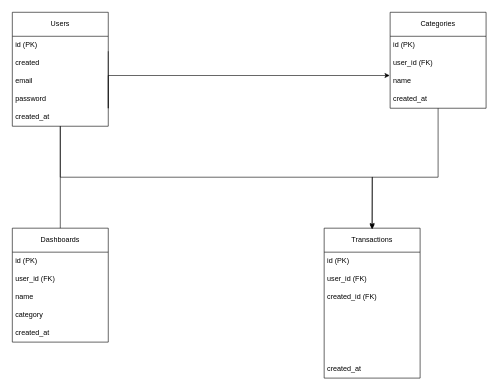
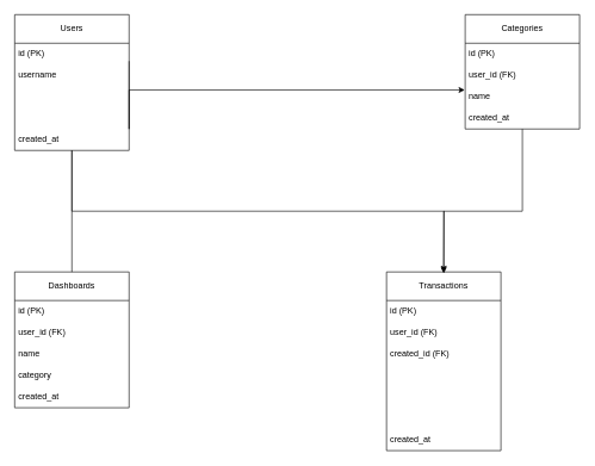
  <mxCell id="0" />
  <mxCell id="1" parent="0" />
  <mxCell id="2" value="Users" style="shape=swimlane;whiteSpace=wrap;html=1;" parent="1" vertex="1"><mxGeometry x="20" y="20" width="160" height="190" as="geometry" /></mxCell>
- <mxCell id="3" value="&amp;nbsp;created" style="text;html=1;whiteSpace=wrap;" parent="2" vertex="1"><mxGeometry y="70" width="160" height="30" as="geometry" /></mxCell>
- <mxCell id="4" value="&amp;nbsp;email" style="text;html=1;whiteSpace=wrap;" parent="2" vertex="1"><mxGeometry y="100" width="160" height="30" as="geometry" /></mxCell>
- <mxCell id="5" value="&amp;nbsp;password" style="text;html=1;whiteSpace=wrap;" parent="2" vertex="1"><mxGeometry y="130" width="160" height="30" as="geometry" /></mxCell>
+ <mxCell id="3" value="&amp;nbsp;username" style="text;html=1;whiteSpace=wrap;" parent="2" vertex="1"><mxGeometry y="70" width="160" height="30" as="geometry" /></mxCell>
  <mxCell id="6" value="&amp;nbsp;created_at" style="text;html=1;whiteSpace=wrap;" parent="2" vertex="1"><mxGeometry y="160" width="160" height="30" as="geometry" /></mxCell>
  <mxCell id="7" value="&amp;nbsp;id (PK)" style="text;html=1;whiteSpace=wrap;" parent="2" vertex="1"><mxGeometry y="40" width="160" height="30" as="geometry" /></mxCell>
  <mxCell id="8" value="Categories" style="shape=swimlane;whiteSpace=wrap;html=1;" parent="1" vertex="1"><mxGeometry x="650" y="20" width="160" height="160" as="geometry" /></mxCell>
  <mxCell id="9" value="&amp;nbsp;user_id (FK)" style="text;html=1;whiteSpace=wrap;" parent="8" vertex="1"><mxGeometry y="70" width="160" height="30" as="geometry" /></mxCell>
  <mxCell id="10" value="&amp;nbsp;name" style="text;html=1;whiteSpace=wrap;" parent="8" vertex="1"><mxGeometry y="100" width="160" height="30" as="geometry" /></mxCell>
  <mxCell id="11" value="&amp;nbsp;created_at" style="text;html=1;whiteSpace=wrap;" parent="8" vertex="1"><mxGeometry y="130" width="160" height="30" as="geometry" /></mxCell>
  <mxCell id="12" value="&amp;nbsp;id (PK)" style="text;html=1;whiteSpace=wrap;" parent="8" vertex="1"><mxGeometry y="40" width="160" height="30" as="geometry" /></mxCell>
  <mxCell id="13" value="Transactions" style="shape=swimlane;whiteSpace=wrap;html=1;" parent="1" vertex="1"><mxGeometry x="540" y="380" width="160" height="250" as="geometry"><mxRectangle x="520" y="260" width="110" height="30" as="alternateBounds" /></mxGeometry></mxCell>
  <mxCell id="14" value="&amp;nbsp;user_id (FK)" style="text;html=1;whiteSpace=wrap;" parent="13" vertex="1"><mxGeometry y="70" width="160" height="30" as="geometry" /></mxCell>
  <mxCell id="15" value="&amp;nbsp;created_id (FK)" style="text;html=1;whiteSpace=wrap;" parent="13" vertex="1"><mxGeometry y="100" width="160" height="30" as="geometry" /></mxCell>
  <mxCell id="16" value="&amp;nbsp;created_at" style="text;html=1;whiteSpace=wrap;" parent="13" vertex="1"><mxGeometry y="220" width="160" height="30" as="geometry" /></mxCell>
  <mxCell id="17" value="&amp;nbsp;id (PK)" style="text;html=1;whiteSpace=wrap;" parent="13" vertex="1"><mxGeometry y="40" width="160" height="30" as="geometry" /></mxCell>
  <mxCell id="18" value="Dashboards" style="shape=swimlane;whiteSpace=wrap;html=1;" parent="1" vertex="1"><mxGeometry x="20" y="380" width="160" height="190" as="geometry" /></mxCell>
  <mxCell id="19" value="&amp;nbsp;user_id (FK)" style="text;html=1;whiteSpace=wrap;" parent="18" vertex="1"><mxGeometry y="70" width="160" height="30" as="geometry" /></mxCell>
  <mxCell id="20" value="&amp;nbsp;name" style="text;html=1;whiteSpace=wrap;" parent="18" vertex="1"><mxGeometry y="100" width="160" height="30" as="geometry" /></mxCell>
  <mxCell id="21" value="&amp;nbsp;category" style="text;html=1;whiteSpace=wrap;" parent="18" vertex="1"><mxGeometry y="130" width="160" height="30" as="geometry" /></mxCell>
  <mxCell id="22" value="&amp;nbsp;created_at" style="text;html=1;whiteSpace=wrap;" parent="18" vertex="1"><mxGeometry y="160" width="160" height="30" as="geometry" /></mxCell>
  <mxCell id="23" value="&amp;nbsp;id (PK)" style="text;html=1;whiteSpace=wrap;" parent="18" vertex="1"><mxGeometry y="40" width="160" height="30" as="geometry" /></mxCell>
  <mxCell id="24" style="edgeStyle=orthogonalEdgeStyle;rounded=0;orthogonalLoop=1;jettySize=auto;html=1;entryX=-0.004;entryY=0.18;entryDx=0;entryDy=0;entryPerimeter=0;" parent="1" target="10" edge="1"><mxGeometry relative="1" as="geometry"><mxPoint x="180" y="85" as="sourcePoint" /><mxPoint x="620" y="110" as="targetPoint" /><Array as="points"><mxPoint x="180" y="180" /><mxPoint x="180" y="85" /></Array></mxGeometry></mxCell>
  <mxCell id="25" style="edgeStyle=orthogonalEdgeStyle;rounded=0;orthogonalLoop=1;jettySize=auto;html=1;exitX=0.5;exitY=1;exitDx=0;exitDy=0;" parent="1" source="2" edge="1"><mxGeometry relative="1" as="geometry"><mxPoint x="620" y="380" as="targetPoint" /></mxGeometry></mxCell>
  <mxCell id="26" style="edgeStyle=orthogonalEdgeStyle;rounded=0;orthogonalLoop=1;jettySize=auto;html=1;entryX=0.5;entryY=0;entryDx=0;entryDy=0;exitX=0.5;exitY=1;exitDx=0;exitDy=0;" parent="1" source="11" edge="1"><mxGeometry relative="1" as="geometry"><mxPoint x="730" y="185" as="sourcePoint" /><mxPoint x="620" y="382" as="targetPoint" /><Array as="points"><mxPoint x="730" y="295" /><mxPoint x="620" y="295" /></Array></mxGeometry></mxCell>
  <mxCell id="27" style="edgeStyle=orthogonalEdgeStyle;rounded=0;orthogonalLoop=1;jettySize=auto;html=1;exitX=0.5;exitY=1;exitDx=0;exitDy=0;entryX=0.5;entryY=0;entryDx=0;entryDy=0;endArrow=none;" parent="1" source="2" target="18" edge="1"><mxGeometry relative="1" as="geometry" /></mxCell>
